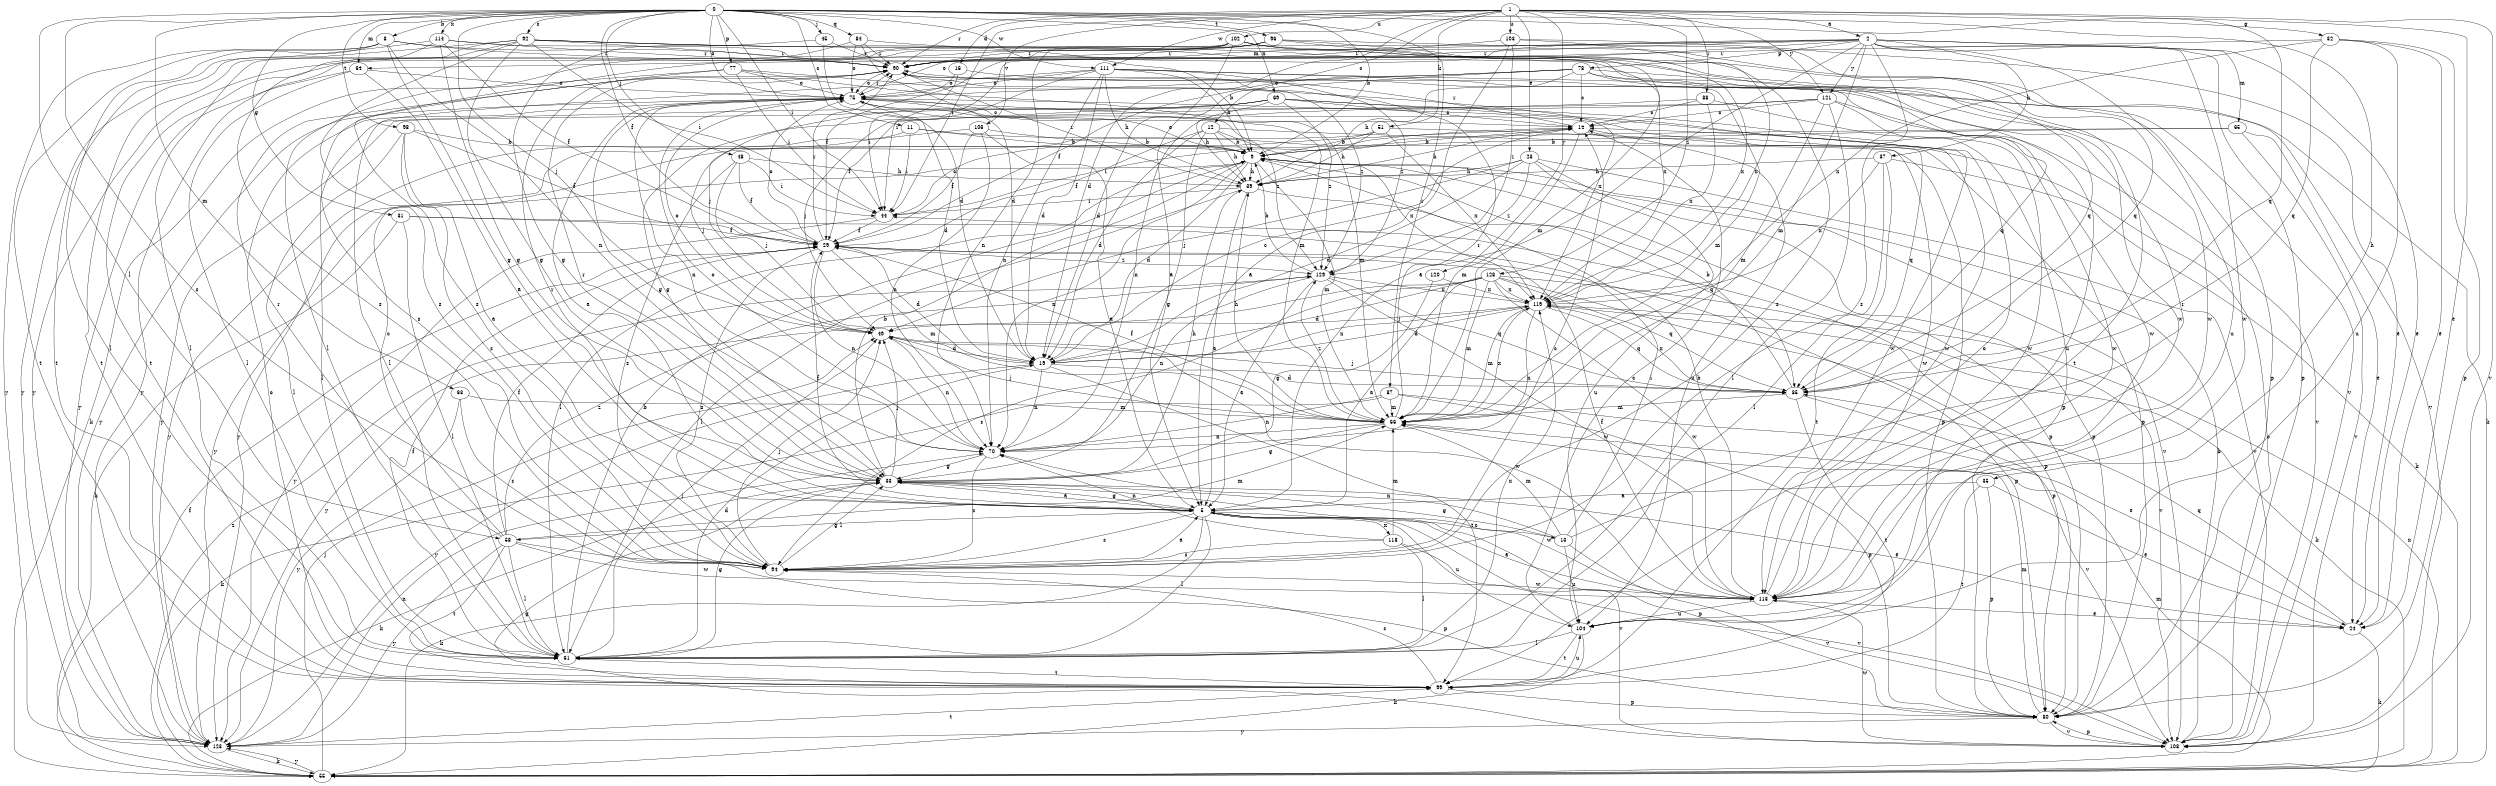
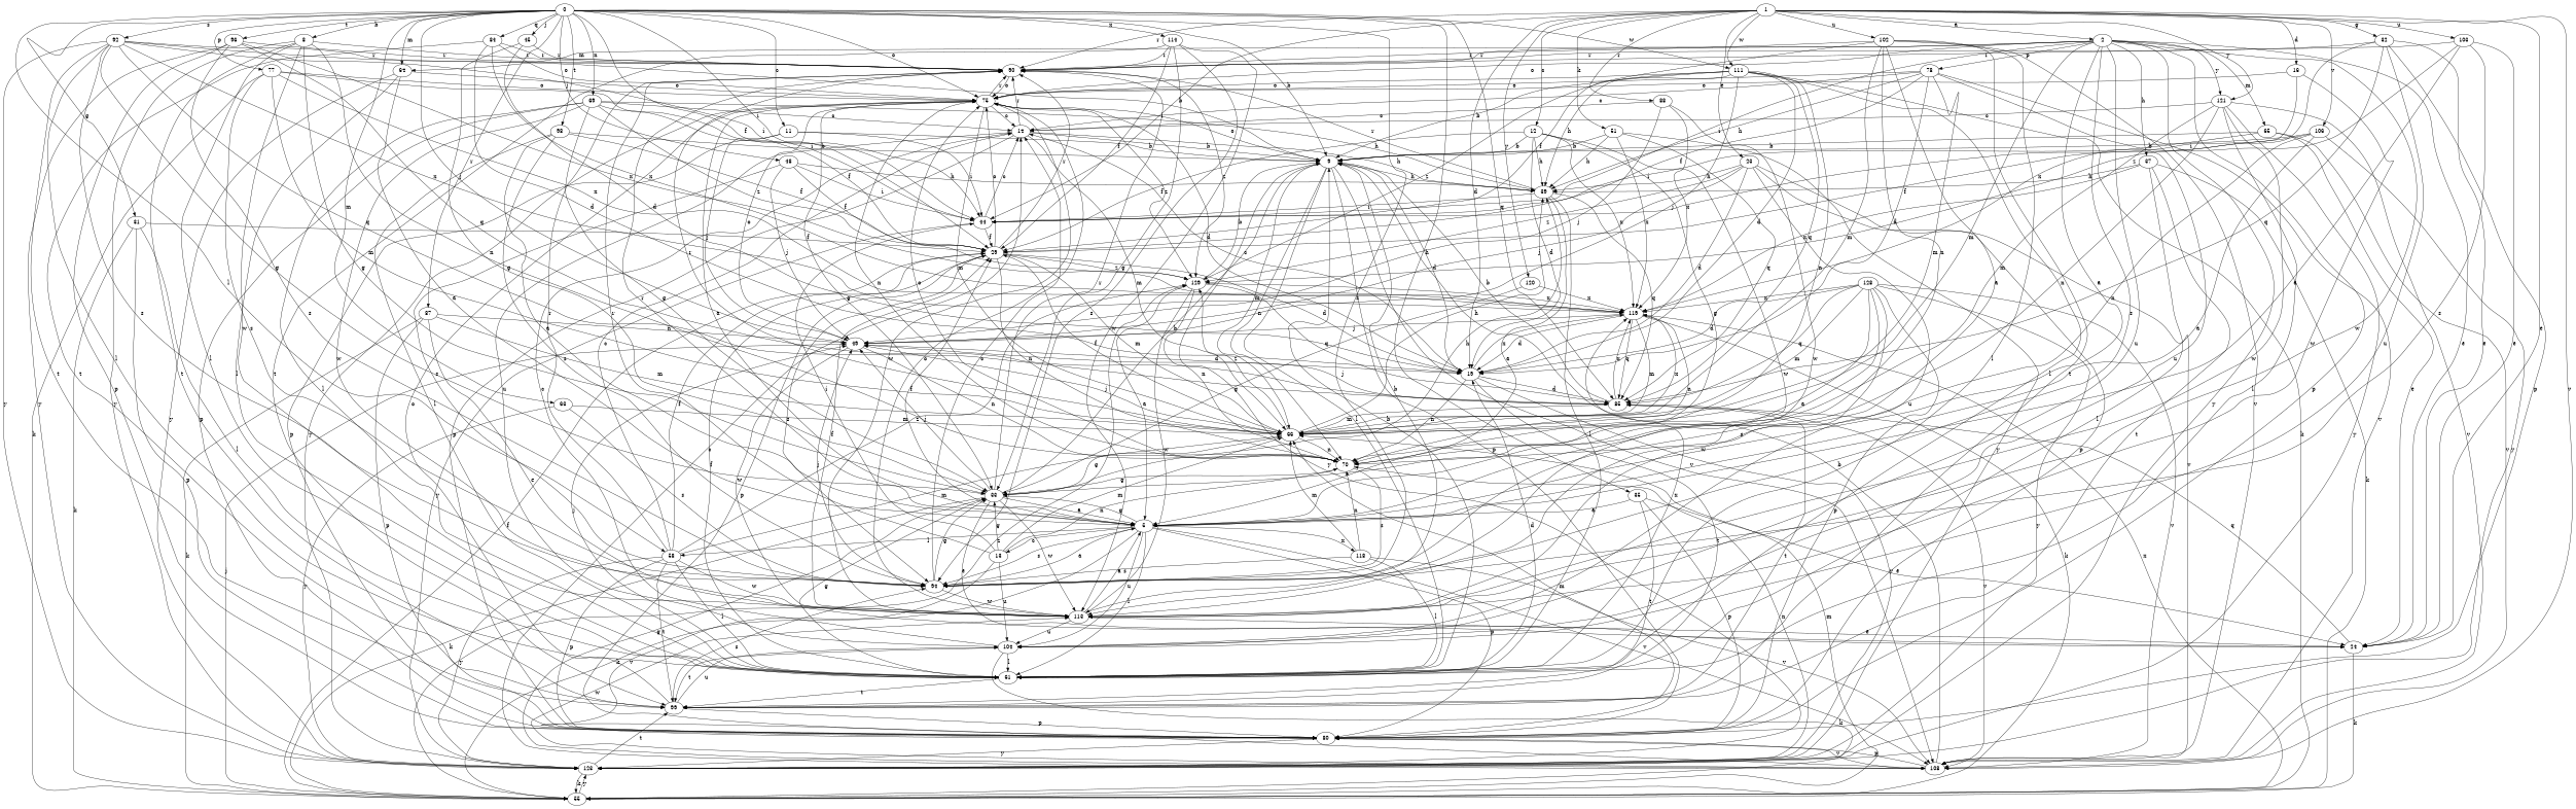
  strict digraph {
    0
    8
    9
    11
    29
    31
    35
    44
    45
    48
    49
    58
    63
    64
    69
    75
    77
    84
    85
    87
    92
    94
    96
    98
    111
    114
    90
    113
    123
    33
    61
    70
    99
    19
    108
    66
    80
    39
    129
    55
    24
    5
    14
    119
    1
    2
    12
    16
    23
    32
    51
    88
    102
    103
    106
    120
    121
    128
    37
    65
    78
    104
    13
    118
    0 -> 8 [label=b]
    0 -> 9 [label=b]
    0 -> 11 [label=c]
    0 -> 29 [label=f]
    0 -> 31 [label=g]
    0 -> 35 [label=h]
    0 -> 44 [label=i]
    0 -> 45 [label=j]
    0 -> 48 [label=j]
    0 -> 49 [label=j]
    0 -> 58 [label=l]
    0 -> 63 [label=m]
    0 -> 64 [label=m]
    0 -> 69 [label=n]
    0 -> 75 [label=o]
    0 -> 77 [label=p]
    0 -> 84 [label=q]
    0 -> 85 [label=q]
    0 -> 87 [label=r]
    0 -> 92 [label=s]
    0 -> 94 [label=s]
    0 -> 96 [label=t]
    0 -> 98 [label=t]
    0 -> 111 [label=w]
    0 -> 114 [label=x]
    8 -> 90 [label=r]
    8 -> 113 [label=w]
    8 -> 123 [label=y]
    8 -> 33 [label=g]
    8 -> 61 [label=l]
    8 -> 70 [label=n]
    8 -> 99 [label=t]
    9 -> 75 [label=o]
    9 -> 123 [label=y]
    9 -> 61 [label=l]
    9 -> 70 [label=n]
    9 -> 19 [label=d]
    9 -> 108 [label=v]
    9 -> 66 [label=m]
    9 -> 80 [label=p]
    9 -> 39 [label=h]
    11 -> 9 [label=b]
    11 -> 44 [label=i]
    11 -> 49 [label=j]
    11 -> 80 [label=p]
    29 -> 75 [label=o]
    29 -> 94 [label=s]
    29 -> 90 [label=r]
    29 -> 70 [label=n]
    29 -> 19 [label=d]
    29 -> 66 [label=m]
    29 -> 80 [label=p]
    29 -> 129 [label=z]
    31 -> 29 [label=f]
    31 -> 61 [label=l]
    31 -> 80 [label=p]
    31 -> 55 [label=k]
    35 -> 99 [label=t]
    35 -> 80 [label=p]
    35 -> 24 [label=e]
    35 -> 5 [label=a]
    44 -> 29 [label=f]
    44 -> 123 [label=y]
    44 -> 14 [label=c]
    45 -> 90 [label=r]
    45 -> 33 [label=g]
    45 -> 19 [label=d]
    48 -> 29 [label=f]
    48 -> 44 [label=i]
    48 -> 49 [label=j]
    48 -> 94 [label=s]
    48 -> 39 [label=h]
    49 -> 75 [label=o]
    49 -> 113 [label=w]
    49 -> 70 [label=n]
    49 -> 19 [label=d]
    58 -> 29 [label=f]
    58 -> 90 [label=r]
    58 -> 113 [label=w]
    58 -> 123 [label=y]
    58 -> 61 [label=l]
    58 -> 99 [label=t]
    58 -> 66 [label=m]
    58 -> 80 [label=p]
    58 -> 129 [label=z]
    58 -> 14 [label=c]
    63 -> 94 [label=s]
    63 -> 123 [label=y]
    63 -> 66 [label=m]
    64 -> 75 [label=o]
    64 -> 123 [label=y]
    64 -> 61 [label=l]
    64 -> 5 [label=a]
    69 -> 29 [label=f]
    69 -> 113 [label=w]
    69 -> 33 [label=g]
    69 -> 61 [label=l]
    69 -> 80 [label=p]
    69 -> 39 [label=h]
    69 -> 129 [label=z]
    69 -> 14 [label=c]
    75 -> 90 [label=r]
    75 -> 113 [label=w]
    75 -> 123 [label=y]
    75 -> 33 [label=g]
    75 -> 70 [label=n]
    75 -> 19 [label=d]
    75 -> 66 [label=m]
    75 -> 129 [label=z]
    75 -> 5 [label=a]
    75 -> 14 [label=c]
    77 -> 44 [label=i]
    77 -> 75 [label=o]
    77 -> 94 [label=s]
    77 -> 66 [label=m]
    77 -> 55 [label=k]
    77 -> 119 [label=x]
    84 -> 75 [label=o]
    84 -> 90 [label=r]
    84 -> 99 [label=t]
    84 -> 19 [label=d]
    84 -> 119 [label=x]
    85 -> 9 [label=b]
    85 -> 49 [label=j]
    85 -> 99 [label=t]
    85 -> 108 [label=v]
    85 -> 66 [label=m]
    85 -> 119 [label=x]
-   87 -> 70 [label=n]
+   87 -> 49 [label=n]
    87 -> 66 [label=m]
    87 -> 80 [label=p]
    87 -> 55 [label=k]
    87 -> 24 [label=e]
    92 -> 9 [label=b]
    92 -> 44 [label=i]
    92 -> 85 [label=q]
    92 -> 94 [label=s]
    92 -> 90 [label=r]
    92 -> 123 [label=y]
    92 -> 33 [label=g]
    92 -> 61 [label=l]
    92 -> 99 [label=t]
    92 -> 119 [label=x]
    94 -> 49 [label=j]
    94 -> 113 [label=w]
    94 -> 33 [label=g]
    94 -> 5 [label=a]
    94 -> 14 [label=c]
    96 -> 85 [label=q]
    96 -> 94 [label=s]
    96 -> 90 [label=r]
    96 -> 123 [label=y]
    96 -> 80 [label=p]
    96 -> 119 [label=x]
    98 -> 9 [label=b]
    98 -> 29 [label=f]
    98 -> 94 [label=s]
    98 -> 61 [label=l]
    98 -> 5 [label=a]
    111 -> 9 [label=b]
    111 -> 49 [label=j]
    111 -> 75 [label=o]
    111 -> 85 [label=q]
    111 -> 61 [label=l]
    111 -> 70 [label=n]
    111 -> 19 [label=d]
    111 -> 39 [label=h]
    111 -> 129 [label=z]
    111 -> 55 [label=k]
    114 -> 29 [label=f]
    114 -> 94 [label=s]
    114 -> 90 [label=r]
    114 -> 113 [label=w]
    114 -> 33 [label=g]
    114 -> 99 [label=t]
    90 -> 75 [label=o]
    90 -> 129 [label=z]
    113 -> 9 [label=b]
    113 -> 29 [label=f]
    113 -> 75 [label=o]
    113 -> 24 [label=e]
    113 -> 5 [label=a]
    113 -> 104 [label=u]
    123 -> 70 [label=n]
    123 -> 99 [label=t]
    123 -> 55 [label=k]
    33 -> 9 [label=b]
    33 -> 49 [label=j]
    33 -> 90 [label=r]
    33 -> 113 [label=w]
    33 -> 39 [label=h]
    33 -> 55 [label=k]
    33 -> 24 [label=e]
    33 -> 5 [label=a]
    61 -> 9 [label=b]
    61 -> 29 [label=f]
    61 -> 49 [label=j]
    61 -> 33 [label=g]
    61 -> 99 [label=t]
    61 -> 19 [label=d]
    61 -> 119 [label=x]
    70 -> 75 [label=o]
    70 -> 94 [label=s]
    70 -> 33 [label=g]
    99 -> 75 [label=o]
    99 -> 94 [label=s]
    99 -> 80 [label=p]
    99 -> 104 [label=u]
    19 -> 85 [label=d]
    19 -> 123 [label=y]
    19 -> 70 [label=n]
    19 -> 99 [label=t]
    19 -> 14 [label=c]
    19 -> 119 [label=x]
    108 -> 9 [label=b]
    108 -> 113 [label=w]
    108 -> 33 [label=g]
    108 -> 80 [label=p]
    108 -> 14 [label=c]
    66 -> 29 [label=f]
    66 -> 49 [label=j]
    66 -> 90 [label=r]
    66 -> 33 [label=g]
    66 -> 70 [label=n]
    66 -> 39 [label=h]
    66 -> 129 [label=z]
    66 -> 119 [label=x]
    80 -> 123 [label=y]
    80 -> 108 [label=v]
    80 -> 66 [label=m]
    39 -> 44 [label=i]
    39 -> 85 [label=q]
    39 -> 90 [label=r]
    39 -> 61 [label=l]
    39 -> 5 [label=a]
    129 -> 9 [label=b]
    129 -> 85 [label=q]
    129 -> 113 [label=w]
    129 -> 70 [label=n]
    129 -> 5 [label=a]
    129 -> 119 [label=x]
    55 -> 29 [label=f]
    55 -> 49 [label=j]
    55 -> 123 [label=y]
    55 -> 66 [label=m]
    55 -> 129 [label=z]
    55 -> 119 [label=x]
    24 -> 85 [label=q]
    24 -> 55 [label=k]
    5 -> 29 [label=f]
    5 -> 58 [label=l]
    5 -> 94 [label=s]
    5 -> 90 [label=r]
    5 -> 33 [label=g]
    5 -> 61 [label=l]
    5 -> 108 [label=v]
    5 -> 80 [label=p]
    5 -> 55 [label=k]
    5 -> 104 [label=u]
    5 -> 13 [label=c]
    5 -> 118 [label=x]
    14 -> 9 [label=b]
    14 -> 90 [label=r]
    14 -> 66 [label=m]
    14 -> 80 [label=p]
    14 -> 39 [label=h]
    14 -> 104 [label=u]
    119 -> 49 [label=j]
    119 -> 85 [label=q]
    119 -> 70 [label=n]
    119 -> 19 [label=d]
    119 -> 66 [label=m]
    119 -> 55 [label=k]
    1 -> 44 [label=i]
    1 -> 111 [label=w]
    1 -> 90 [label=r]
    1 -> 19 [label=d]
    1 -> 108 [label=v]
    1 -> 24 [label=e]
    1 -> 2 [label=a]
    1 -> 12 [label=c]
    1 -> 16 [label=d]
    1 -> 23 [label=e]
    1 -> 32 [label=g]
    1 -> 51 [label=k]
    1 -> 88 [label=r]
    1 -> 102 [label=u]
    1 -> 103 [label=u]
    1 -> 106 [label=v]
    1 -> 120 [label=y]
    1 -> 121 [label=y]
-   1 -> 128 [label=z]
    2 -> 44 [label=i]
    2 -> 64 [label=m]
    2 -> 75 [label=o]
    2 -> 94 [label=s]
    2 -> 90 [label=r]
    2 -> 113 [label=w]
    2 -> 123 [label=y]
    2 -> 66 [label=m]
    2 -> 80 [label=p]
    2 -> 24 [label=e]
    2 -> 5 [label=a]
    2 -> 121 [label=y]
    2 -> 37 [label=h]
    2 -> 65 [label=m]
    2 -> 78 [label=p]
    2 -> 104 [label=u]
    12 -> 9 [label=b]
    12 -> 29 [label=f]
    12 -> 113 [label=w]
    12 -> 33 [label=g]
    12 -> 19 [label=d]
    12 -> 39 [label=h]
    12 -> 119 [label=x]
    16 -> 44 [label=i]
    16 -> 75 [label=o]
    16 -> 113 [label=w]
    23 -> 49 [label=j]
    23 -> 19 [label=d]
    23 -> 108 [label=v]
    23 -> 80 [label=p]
    23 -> 39 [label=h]
    23 -> 129 [label=z]
    23 -> 104 [label=u]
    32 -> 85 [label=q]
    32 -> 90 [label=r]
    32 -> 80 [label=p]
    32 -> 24 [label=e]
    32 -> 119 [label=x]
    32 -> 104 [label=u]
    51 -> 9 [label=b]
    51 -> 85 [label=q]
    51 -> 123 [label=y]
    51 -> 39 [label=h]
    51 -> 119 [label=x]
    88 -> 49 [label=j]
    88 -> 113 [label=w]
    88 -> 14 [label=c]
    88 -> 119 [label=x]
    102 -> 29 [label=f]
    102 -> 90 [label=r]
    102 -> 61 [label=l]
    102 -> 70 [label=n]
    102 -> 99 [label=t]
    102 -> 108 [label=v]
    102 -> 66 [label=m]
    102 -> 5 [label=a]
    103 -> 94 [label=s]
    103 -> 90 [label=r]
    103 -> 129 [label=z]
    103 -> 24 [label=e]
    103 -> 5 [label=a]
    106 -> 9 [label=b]
    106 -> 29 [label=f]
    106 -> 123 [label=y]
    106 -> 70 [label=n]
    106 -> 5 [label=a]
    120 -> 33 [label=g]
    120 -> 119 [label=x]
    121 -> 113 [label=w]
    121 -> 123 [label=y]
    121 -> 61 [label=l]
    121 -> 70 [label=n]
    121 -> 108 [label=v]
    121 -> 66 [label=m]
    121 -> 14 [label=c]
    128 -> 85 [label=q]
    128 -> 94 [label=s]
    128 -> 113 [label=w]
    128 -> 123 [label=y]
    128 -> 19 [label=d]
    128 -> 108 [label=v]
    128 -> 66 [label=m]
    128 -> 80 [label=p]
    128 -> 5 [label=a]
    128 -> 119 [label=x]
    37 -> 61 [label=l]
    37 -> 99 [label=t]
    37 -> 39 [label=h]
    37 -> 55 [label=k]
    37 -> 119 [label=x]
    65 -> 9 [label=b]
    65 -> 44 [label=i]
    65 -> 108 [label=v]
    65 -> 24 [label=e]
    78 -> 29 [label=f]
    78 -> 75 [label=o]
    78 -> 19 [label=d]
    78 -> 108 [label=v]
    78 -> 66 [label=m]
    78 -> 39 [label=h]
    78 -> 14 [label=c]
    78 -> 104 [label=u]
    104 -> 61 [label=l]
    104 -> 99 [label=t]
    104 -> 55 [label=k]
    104 -> 14 [label=c]
    13 -> 44 [label=i]
    13 -> 90 [label=r]
    13 -> 33 [label=g]
    13 -> 70 [label=n]
    13 -> 108 [label=v]
    13 -> 66 [label=m]
    13 -> 104 [label=u]
    118 -> 94 [label=s]
    118 -> 61 [label=l]
    118 -> 70 [label=n]
    118 -> 108 [label=v]
    118 -> 66 [label=m]
  }
